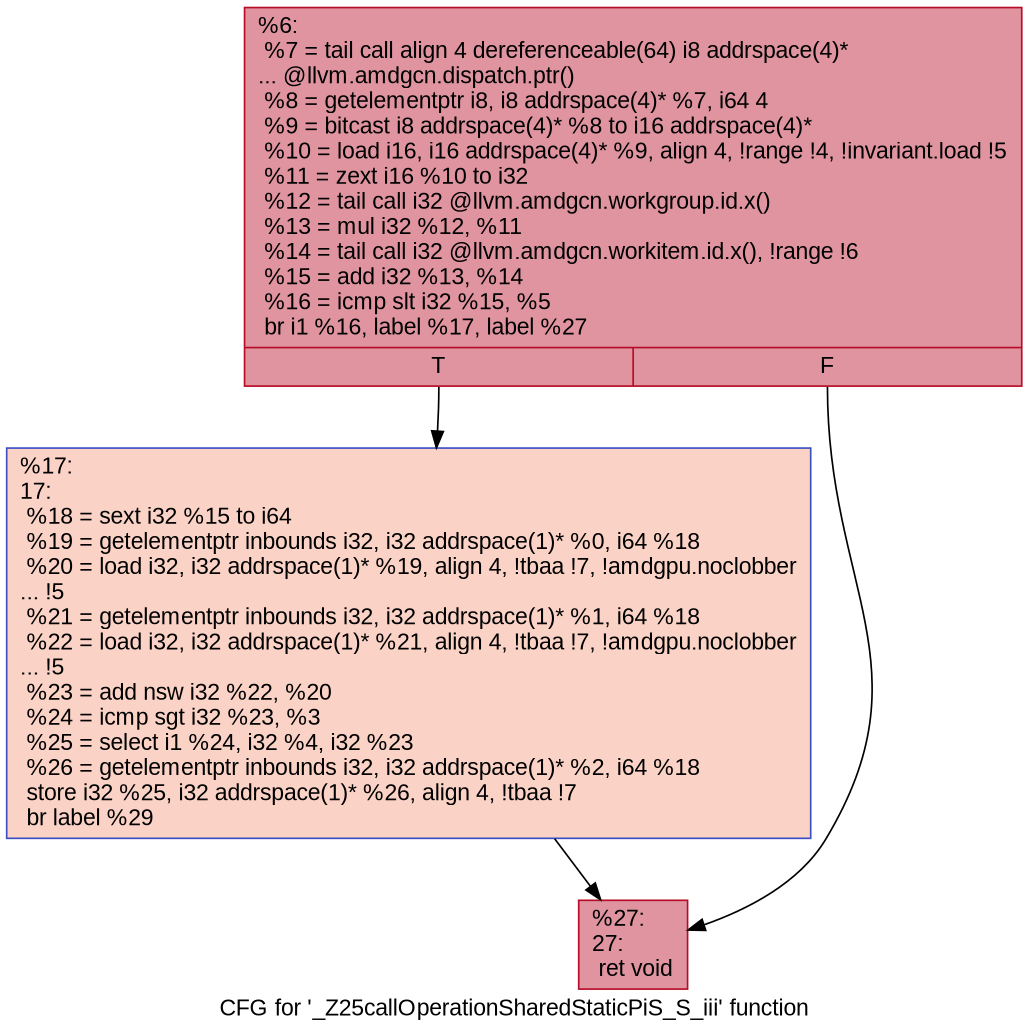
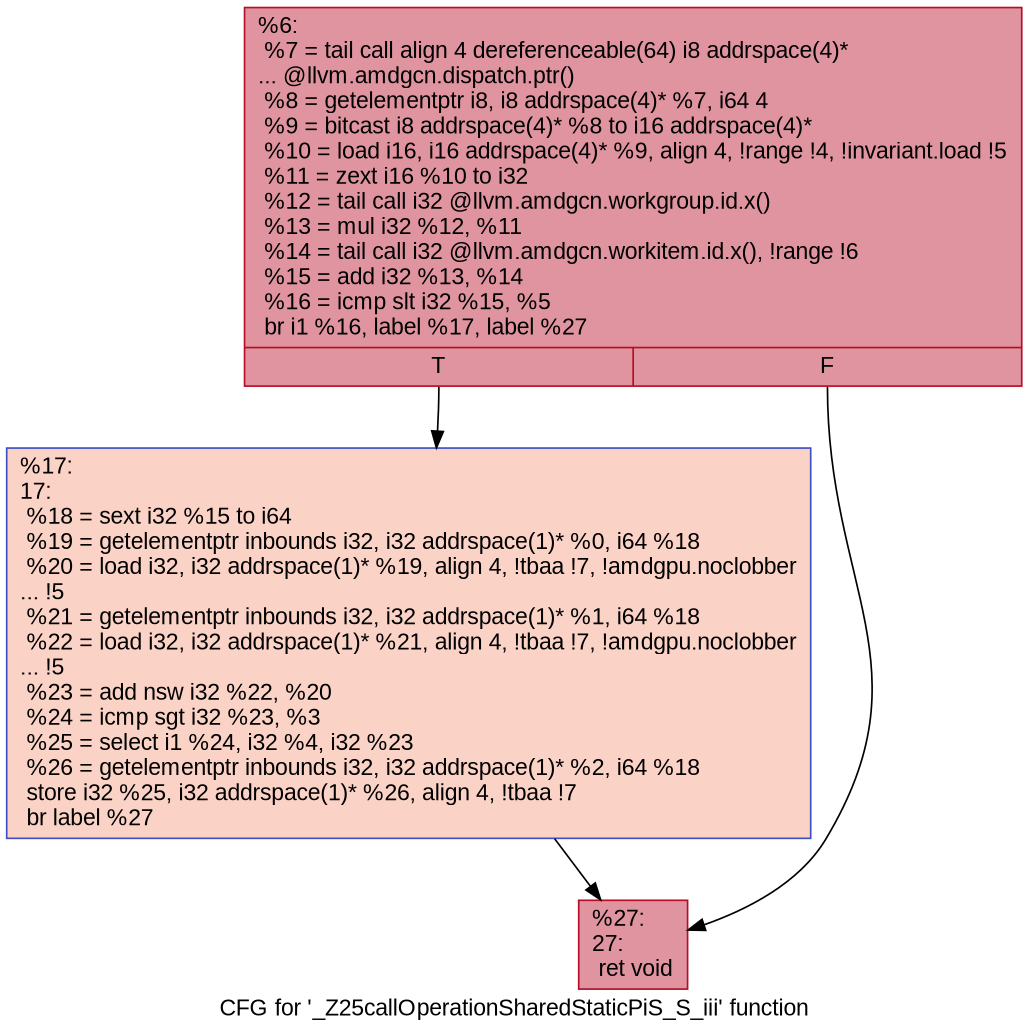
  digraph {
    label="CFG for '_Z25callOperationSharedStaticPiS_S_iii' function"
    fontname="Liberation Sans"
    node [color="#b70d28ff" fillcolor="#b70d2870" shape=record style=filled fontname="Liberation Sans"]
    edge [fontname="Liberation Sans"]
    n1 [label="{%6:\l  %7 = tail call align 4 dereferenceable(64) i8 addrspace(4)*\l... @llvm.amdgcn.dispatch.ptr()\l  %8 = getelementptr i8, i8 addrspace(4)* %7, i64 4\l  %9 = bitcast i8 addrspace(4)* %8 to i16 addrspace(4)*\l  %10 = load i16, i16 addrspace(4)* %9, align 4, !range !4, !invariant.load !5\l  %11 = zext i16 %10 to i32\l  %12 = tail call i32 @llvm.amdgcn.workgroup.id.x()\l  %13 = mul i32 %12, %11\l  %14 = tail call i32 @llvm.amdgcn.workitem.id.x(), !range !6\l  %15 = add i32 %13, %14\l  %16 = icmp slt i32 %15, %5\l  br i1 %16, label %17, label %27\l|{<s0>T|<s1>F}}"]
-   n2 [color="#3d50c3ff" fillcolor="#f59c7d70" label="{%17:\l17:                                               \l  %18 = sext i32 %15 to i64\l  %19 = getelementptr inbounds i32, i32 addrspace(1)* %0, i64 %18\l  %20 = load i32, i32 addrspace(1)* %19, align 4, !tbaa !7, !amdgpu.noclobber\l... !5\l  %21 = getelementptr inbounds i32, i32 addrspace(1)* %1, i64 %18\l  %22 = load i32, i32 addrspace(1)* %21, align 4, !tbaa !7, !amdgpu.noclobber\l... !5\l  %23 = add nsw i32 %22, %20\l  %24 = icmp sgt i32 %23, %3\l  %25 = select i1 %24, i32 %4, i32 %23\l  %26 = getelementptr inbounds i32, i32 addrspace(1)* %2, i64 %18\l  store i32 %25, i32 addrspace(1)* %26, align 4, !tbaa !7\l  br label %29\l}"]
+   n2 [color="#3d50c3ff" fillcolor="#f59c7d70" label="{%17:\l17:                                               \l  %18 = sext i32 %15 to i64\l  %19 = getelementptr inbounds i32, i32 addrspace(1)* %0, i64 %18\l  %20 = load i32, i32 addrspace(1)* %19, align 4, !tbaa !7, !amdgpu.noclobber\l... !5\l  %21 = getelementptr inbounds i32, i32 addrspace(1)* %1, i64 %18\l  %22 = load i32, i32 addrspace(1)* %21, align 4, !tbaa !7, !amdgpu.noclobber\l... !5\l  %23 = add nsw i32 %22, %20\l  %24 = icmp sgt i32 %23, %3\l  %25 = select i1 %24, i32 %4, i32 %23\l  %26 = getelementptr inbounds i32, i32 addrspace(1)* %2, i64 %18\l  store i32 %25, i32 addrspace(1)* %26, align 4, !tbaa !7\l  br label %27\l}"]
    n3 [label="{%27:\l27:                                               \l  ret void\l}"]
    n1 -> n2 [tailport=s0]
    n1 -> n3 [tailport=s1]
    n2 -> n3
  }
